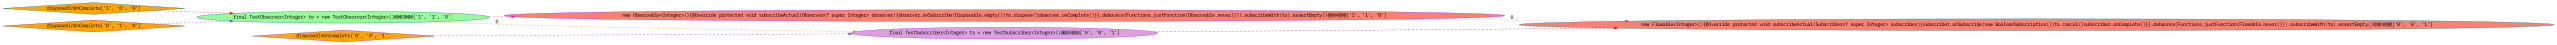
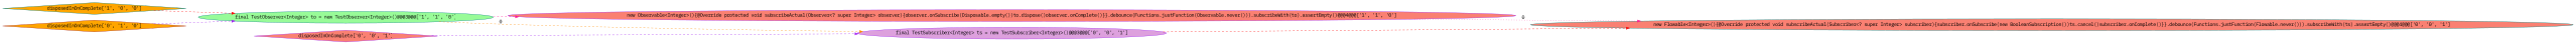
  digraph {
    rankdir=LR
    fontname="IBM Plex Mono"
    node [fillcolor=orange shape=ellipse style=filled color=teal fontname="IBM Plex Mono"]
    edge [style=dashed color=red fontname="IBM Plex Mono"]
    n1 [label="disposedInOnComplete['1', '0', '0']" shape=diamond]
    n2 [fillcolor=palegreen label="final TestObserver<Integer> to = new TestObserver<Integer>()@@@3@@@['1', '1', '0']"]
    n3 [fillcolor=salmon label="new Observable<Integer>(){@Override protected void subscribeActual(Observer<? super Integer> observer){observer.onSubscribe(Disposable.empty())to.dispose()observer.onComplete()}}.debounce(Functions.justFunction(Observable.never())).subscribeWith(to).assertEmpty()@@@4@@@['1', '1', '0']" color=purple]
    n4 [fillcolor=salmon label="new Flowable<Integer>(){@Override protected void subscribeActual(Subscriber<? super Integer> subscriber){subscriber.onSubscribe(new BooleanSubscription())ts.cancel()subscriber.onComplete()}}.debounce(Functions.justFunction(Flowable.never())).subscribeWith(ts).assertEmpty()@@@4@@@['0', '0', '1']"]
    n5 [label="disposedInOnComplete['0', '1', '0']" shape=diamond color=brown]
-   n6 [label="disposedInOnComplete['0', '0', '1']" shape=diamond color=purple]
+   n6 [fillcolor=salmon label="disposedInOnComplete['0', '0', '1']" shape=diamond color=purple]
    n7 [fillcolor=plum label="final TestSubscriber<Integer> ts = new TestSubscriber<Integer>()@@@3@@@['0', '0', '1']" color=purple]
    n1 -> n2
    n2 -> n3 [color=deeppink]
    n2 -> n7 [label=0 color=darkorange]
    n3 -> n4 [label=0 style=dotted color=deeppink]
    n5 -> n2 [color=purple]
    n6 -> n7 [color=purple]
    n7 -> n4
  }
